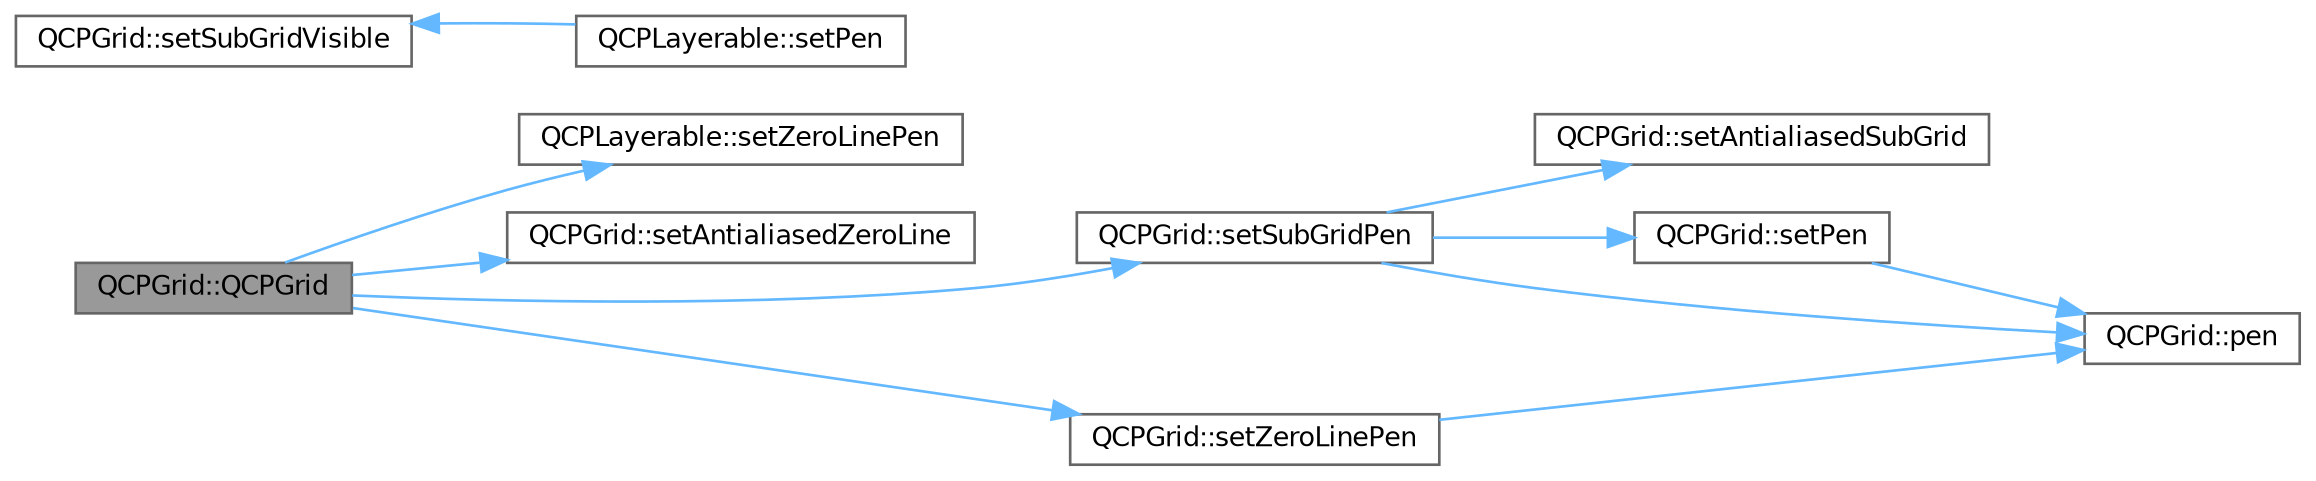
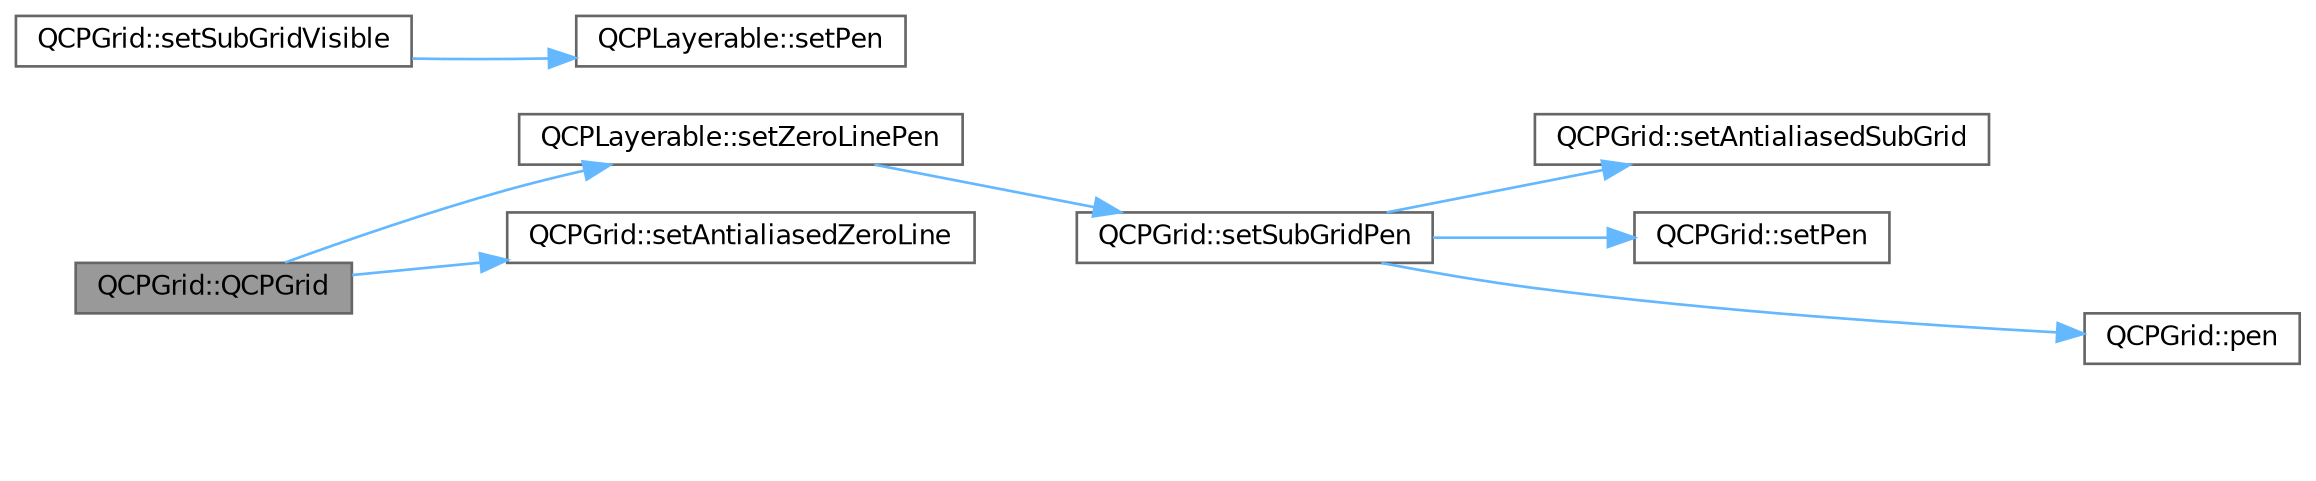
  digraph {
    rankdir=LR
    node [color=grey40 fillcolor=white fontname=Helvetica fontsize=10 shape=box style=filled]
    edge [color=steelblue1 fontname=Helvetica fontsize=10 labelfontname=Helvetica labelfontsize=10 style=solid]
    n1 [color=gray40 fillcolor=grey60 fontcolor=black height=0.2 label="QCPGrid::QCPGrid" width=0.4]
    n2 [height=0.2 label="QCPLayerable::setZeroLinePen" width=0.4]
    n3 [height=0.2 label="QCPGrid::setAntialiasedZeroLine" width=0.4]
    n4 [height=0.2 label="QCPGrid::setSubGridPen" width=0.4]
-   n5 [height=0.2 label="QCPGrid::setZeroLinePen" width=0.4]
    n6 [height=0.2 label="QCPGrid::setAntialiasedSubGrid" width=0.4]
    n7 [height=0.2 label="QCPGrid::setPen" width=0.4]
    n8 [height=0.2 label="QCPGrid::pen" width=0.4]
    n9 [height=0.2 label="QCPGrid::setSubGridVisible" width=0.4]
    n10 [height=0.2 label="QCPLayerable::setPen" width=0.4]
    n1 -> n2
    n1 -> n3
-   n1 -> n4
-   n1 -> n5
+   n2 -> n4
    n4 -> n6
    n4 -> n7
    n4 -> n8
-   n5 -> n8
-   n7 -> n8
-   n10 -> n9
+   n9 -> n10
  }
